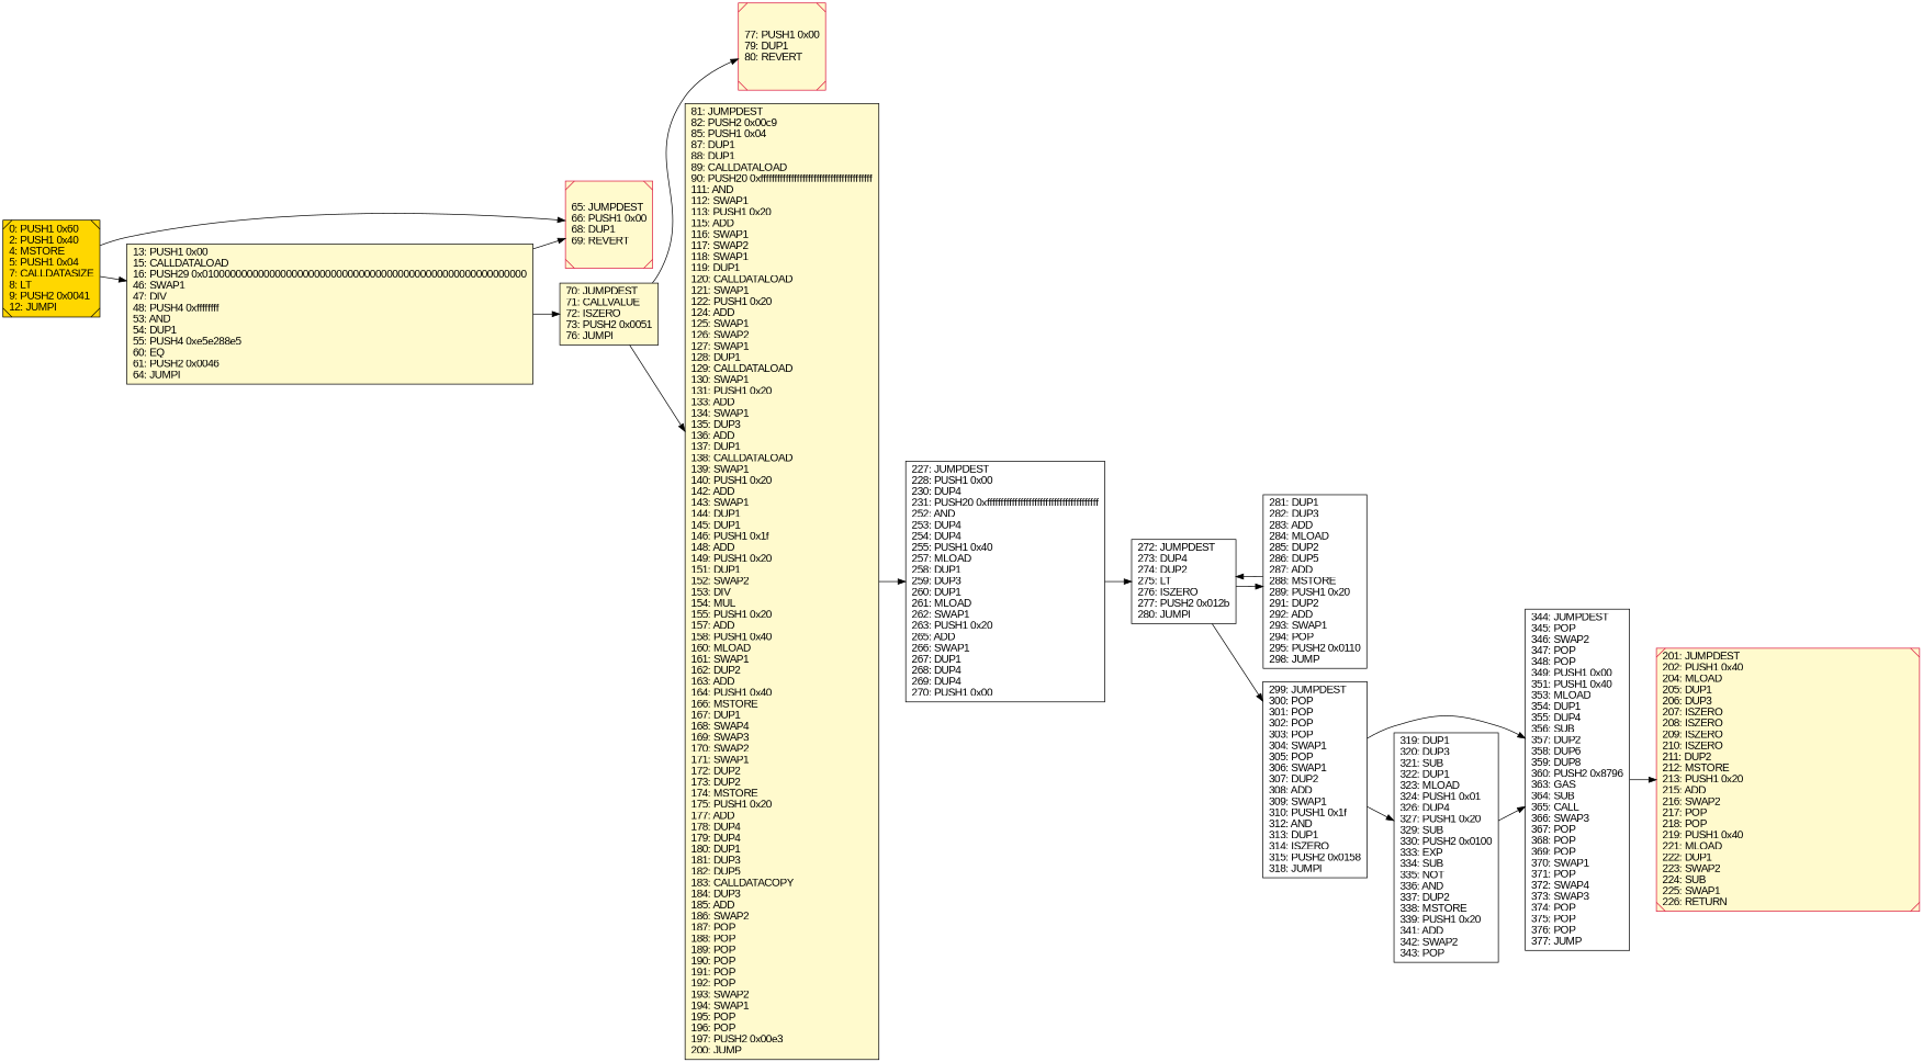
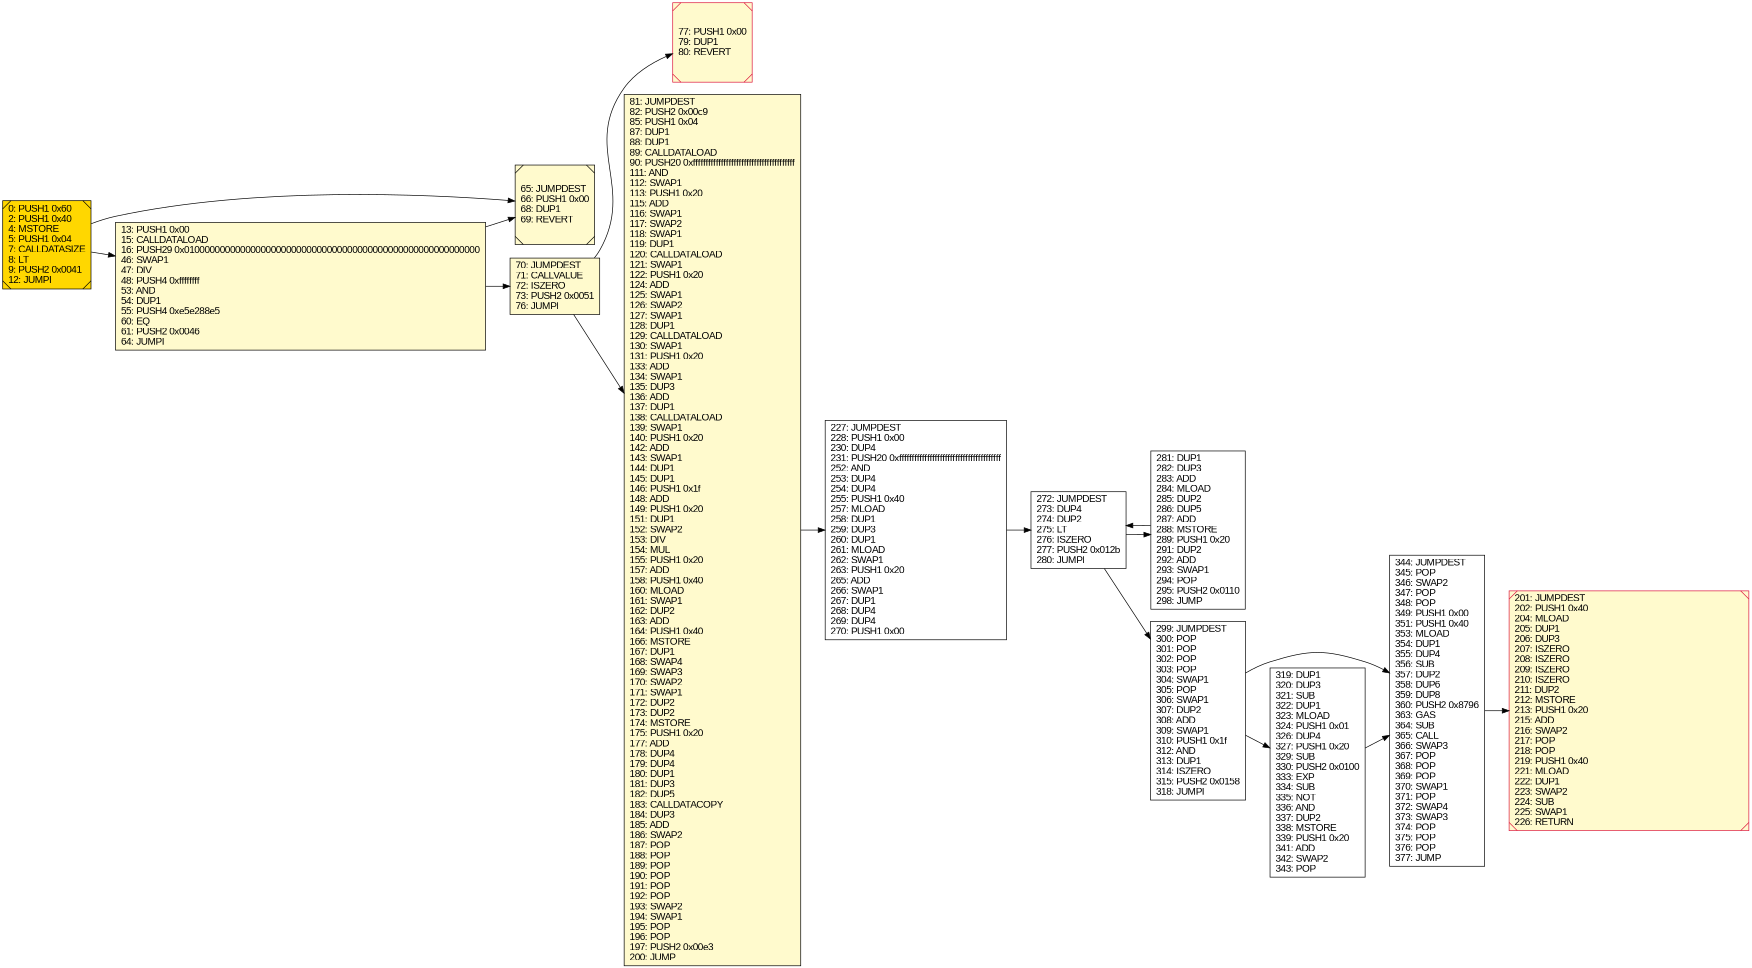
  digraph {
    rankdir=LR
    node [color=black fillcolor=lemonchiffon fontcolor=black fontname=arial shape=box style=filled]
-   n1 [color=crimson label="65: JUMPDEST\l66: PUSH1 0x00\l68: DUP1\l69: REVERT\l" shape=Msquare]
+   n1 [label="65: JUMPDEST\l66: PUSH1 0x00\l68: DUP1\l69: REVERT\l" shape=Msquare]
    n2 [fillcolor=white label="281: DUP1\l282: DUP3\l283: ADD\l284: MLOAD\l285: DUP2\l286: DUP5\l287: ADD\l288: MSTORE\l289: PUSH1 0x20\l291: DUP2\l292: ADD\l293: SWAP1\l294: POP\l295: PUSH2 0x0110\l298: JUMP\l"]
    n3 [fillcolor=white label="272: JUMPDEST\l273: DUP4\l274: DUP2\l275: LT\l276: ISZERO\l277: PUSH2 0x012b\l280: JUMPI\l"]
    n4 [fillcolor=white label="299: JUMPDEST\l300: POP\l301: POP\l302: POP\l303: POP\l304: SWAP1\l305: POP\l306: SWAP1\l307: DUP2\l308: ADD\l309: SWAP1\l310: PUSH1 0x1f\l312: AND\l313: DUP1\l314: ISZERO\l315: PUSH2 0x0158\l318: JUMPI\l"]
    n5 [label="13: PUSH1 0x00\l15: CALLDATALOAD\l16: PUSH29 0x0100000000000000000000000000000000000000000000000000000000\l46: SWAP1\l47: DIV\l48: PUSH4 0xffffffff\l53: AND\l54: DUP1\l55: PUSH4 0xe5e288e5\l60: EQ\l61: PUSH2 0x0046\l64: JUMPI\l"]
    n6 [label="70: JUMPDEST\l71: CALLVALUE\l72: ISZERO\l73: PUSH2 0x0051\l76: JUMPI\l"]
    n7 [color=crimson label="77: PUSH1 0x00\l79: DUP1\l80: REVERT\l" shape=Msquare]
    n8 [label="81: JUMPDEST\l82: PUSH2 0x00c9\l85: PUSH1 0x04\l87: DUP1\l88: DUP1\l89: CALLDATALOAD\l90: PUSH20 0xffffffffffffffffffffffffffffffffffffffff\l111: AND\l112: SWAP1\l113: PUSH1 0x20\l115: ADD\l116: SWAP1\l117: SWAP2\l118: SWAP1\l119: DUP1\l120: CALLDATALOAD\l121: SWAP1\l122: PUSH1 0x20\l124: ADD\l125: SWAP1\l126: SWAP2\l127: SWAP1\l128: DUP1\l129: CALLDATALOAD\l130: SWAP1\l131: PUSH1 0x20\l133: ADD\l134: SWAP1\l135: DUP3\l136: ADD\l137: DUP1\l138: CALLDATALOAD\l139: SWAP1\l140: PUSH1 0x20\l142: ADD\l143: SWAP1\l144: DUP1\l145: DUP1\l146: PUSH1 0x1f\l148: ADD\l149: PUSH1 0x20\l151: DUP1\l152: SWAP2\l153: DIV\l154: MUL\l155: PUSH1 0x20\l157: ADD\l158: PUSH1 0x40\l160: MLOAD\l161: SWAP1\l162: DUP2\l163: ADD\l164: PUSH1 0x40\l166: MSTORE\l167: DUP1\l168: SWAP4\l169: SWAP3\l170: SWAP2\l171: SWAP1\l172: DUP2\l173: DUP2\l174: MSTORE\l175: PUSH1 0x20\l177: ADD\l178: DUP4\l179: DUP4\l180: DUP1\l181: DUP3\l182: DUP5\l183: CALLDATACOPY\l184: DUP3\l185: ADD\l186: SWAP2\l187: POP\l188: POP\l189: POP\l190: POP\l191: POP\l192: POP\l193: SWAP2\l194: SWAP1\l195: POP\l196: POP\l197: PUSH2 0x00e3\l200: JUMP\l"]
    n9 [fillcolor=white label="227: JUMPDEST\l228: PUSH1 0x00\l230: DUP4\l231: PUSH20 0xffffffffffffffffffffffffffffffffffffffff\l252: AND\l253: DUP4\l254: DUP4\l255: PUSH1 0x40\l257: MLOAD\l258: DUP1\l259: DUP3\l260: DUP1\l261: MLOAD\l262: SWAP1\l263: PUSH1 0x20\l265: ADD\l266: SWAP1\l267: DUP1\l268: DUP4\l269: DUP4\l270: PUSH1 0x00\l"]
    n10 [fillcolor=white label="344: JUMPDEST\l345: POP\l346: SWAP2\l347: POP\l348: POP\l349: PUSH1 0x00\l351: PUSH1 0x40\l353: MLOAD\l354: DUP1\l355: DUP4\l356: SUB\l357: DUP2\l358: DUP6\l359: DUP8\l360: PUSH2 0x8796\l363: GAS\l364: SUB\l365: CALL\l366: SWAP3\l367: POP\l368: POP\l369: POP\l370: SWAP1\l371: POP\l372: SWAP4\l373: SWAP3\l374: POP\l375: POP\l376: POP\l377: JUMP\l"]
    n11 [color=crimson label="201: JUMPDEST\l202: PUSH1 0x40\l204: MLOAD\l205: DUP1\l206: DUP3\l207: ISZERO\l208: ISZERO\l209: ISZERO\l210: ISZERO\l211: DUP2\l212: MSTORE\l213: PUSH1 0x20\l215: ADD\l216: SWAP2\l217: POP\l218: POP\l219: PUSH1 0x40\l221: MLOAD\l222: DUP1\l223: SWAP2\l224: SUB\l225: SWAP1\l226: RETURN\l" shape=Msquare]
    n12 [fillcolor=white label="319: DUP1\l320: DUP3\l321: SUB\l322: DUP1\l323: MLOAD\l324: PUSH1 0x01\l326: DUP4\l327: PUSH1 0x20\l329: SUB\l330: PUSH2 0x0100\l333: EXP\l334: SUB\l335: NOT\l336: AND\l337: DUP2\l338: MSTORE\l339: PUSH1 0x20\l341: ADD\l342: SWAP2\l343: POP\l"]
    n13 [fillcolor=gold label="0: PUSH1 0x60\l2: PUSH1 0x40\l4: MSTORE\l5: PUSH1 0x04\l7: CALLDATASIZE\l8: LT\l9: PUSH2 0x0041\l12: JUMPI\l" shape=Msquare]
    n2 -> n3
    n3 -> n2
    n3 -> n4
    n4 -> n10
    n4 -> n12
    n5 -> n1
    n5 -> n6
    n6 -> n7
    n6 -> n8
    n8 -> n9
    n9 -> n3
    n10 -> n11
    n12 -> n10
    n13 -> n1
    n13 -> n5
  }
